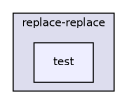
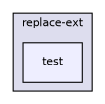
  digraph {
    compound=true
    n1 [fillcolor="#eeeeff" fontname=Helvetica fontsize=10 label=test pencolor=black shape=box style=filled]
    subgraph cluster_1 {
      bgcolor="#ddddee"
      fontname=Helvetica
      fontsize=10
-     label="replace-replace"
+     label="replace-ext"
      pencolor=black
      n1
    }
  }
